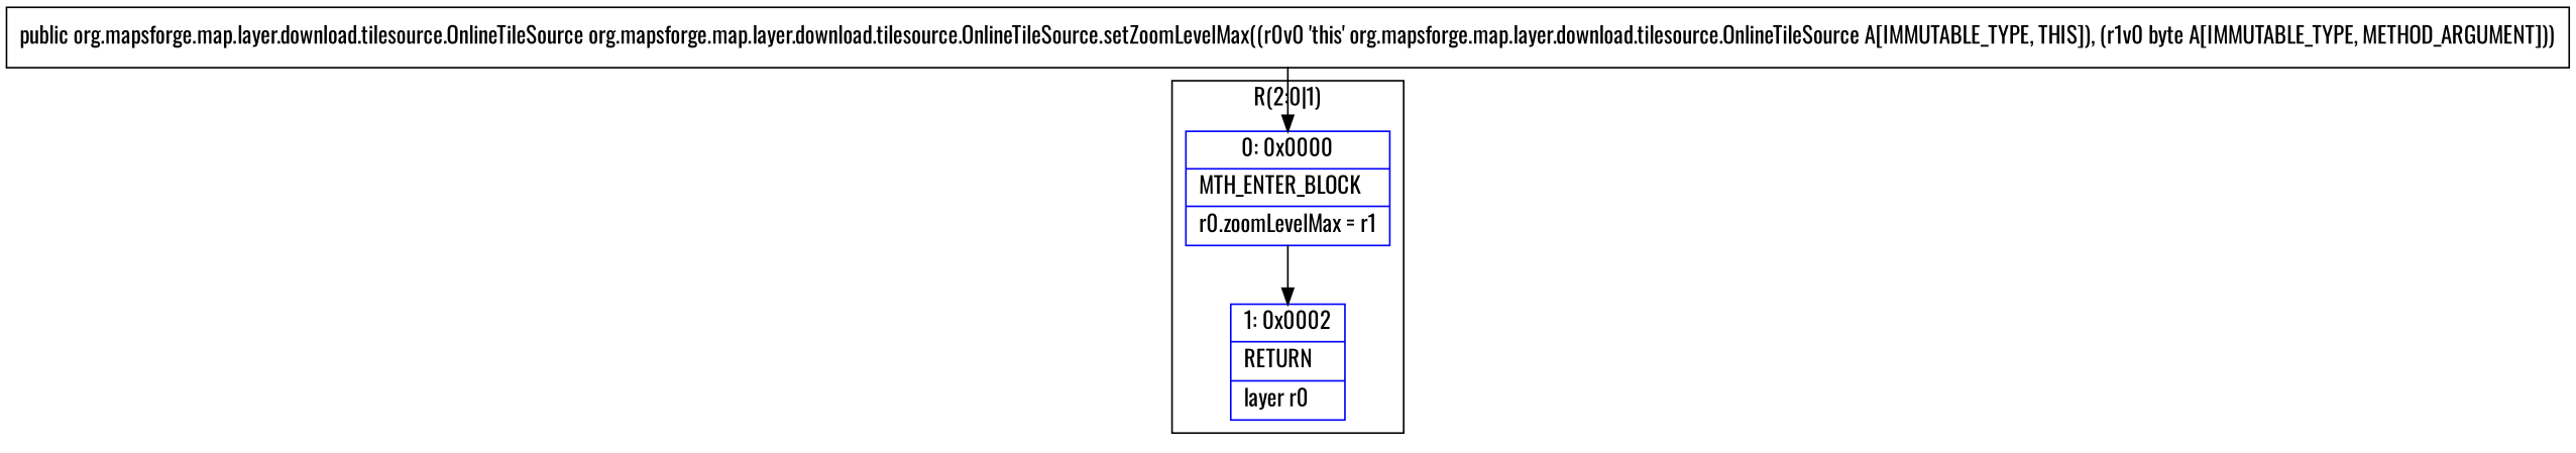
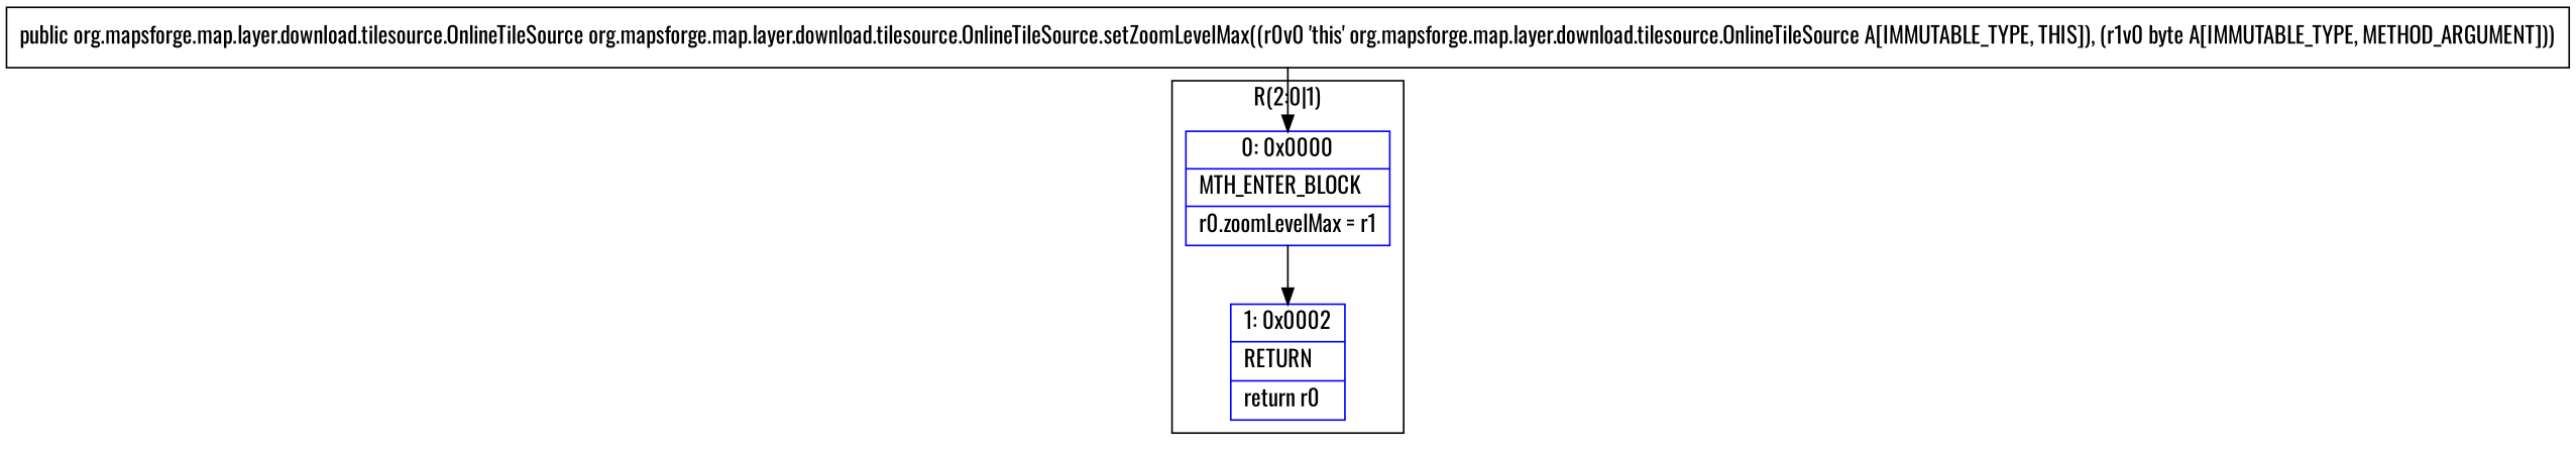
  digraph {
    fontname=Oswald
    node [color=blue shape=record fontname=Oswald]
    edge [fontname=Oswald]
    n1 [label="{0\:\ 0x0000|MTH_ENTER_BLOCK\l|r0.zoomLevelMax = r1\l}"]
-   n2 [label="{1\:\ 0x0002|RETURN\l|layer r0\l}"]
+   n2 [label="{1\:\ 0x0002|RETURN\l|return r0\l}"]
    n3 [label="{public org.mapsforge.map.layer.download.tilesource.OnlineTileSource org.mapsforge.map.layer.download.tilesource.OnlineTileSource.setZoomLevelMax((r0v0 'this' org.mapsforge.map.layer.download.tilesource.OnlineTileSource A[IMMUTABLE_TYPE, THIS]), (r1v0 byte A[IMMUTABLE_TYPE, METHOD_ARGUMENT])) }" color=""]
    subgraph cluster_1 {
      label="R(2:0|1)"
      n1
      n2
    }
    n1 -> n2
    n3 -> n1
  }
